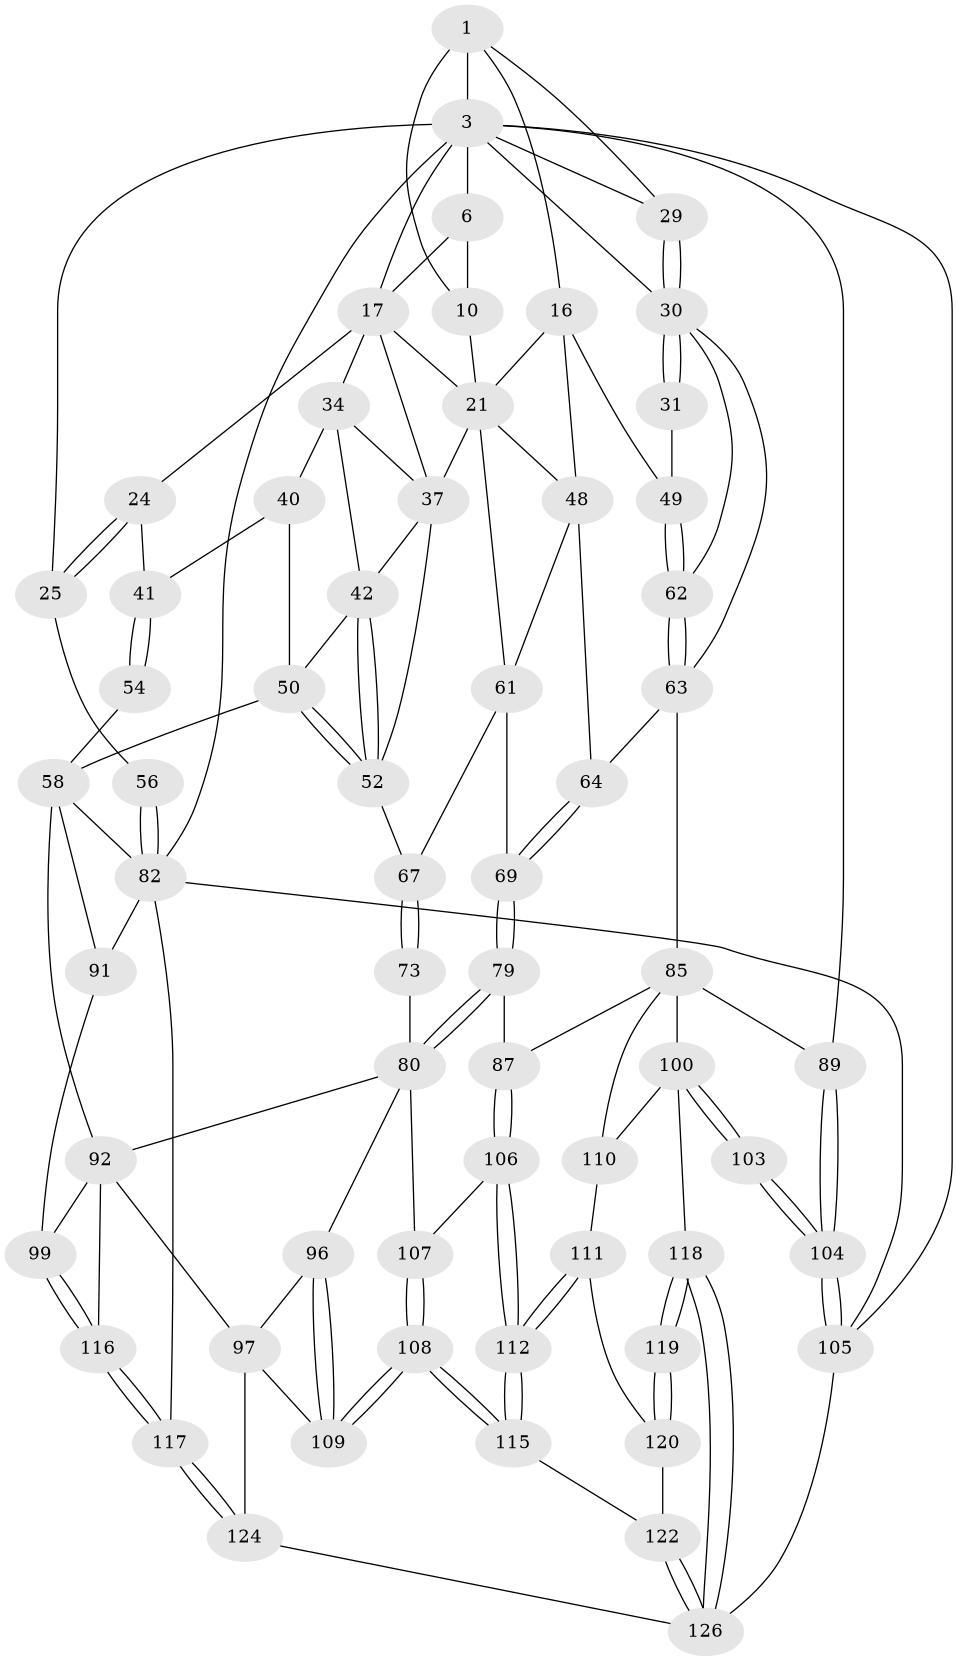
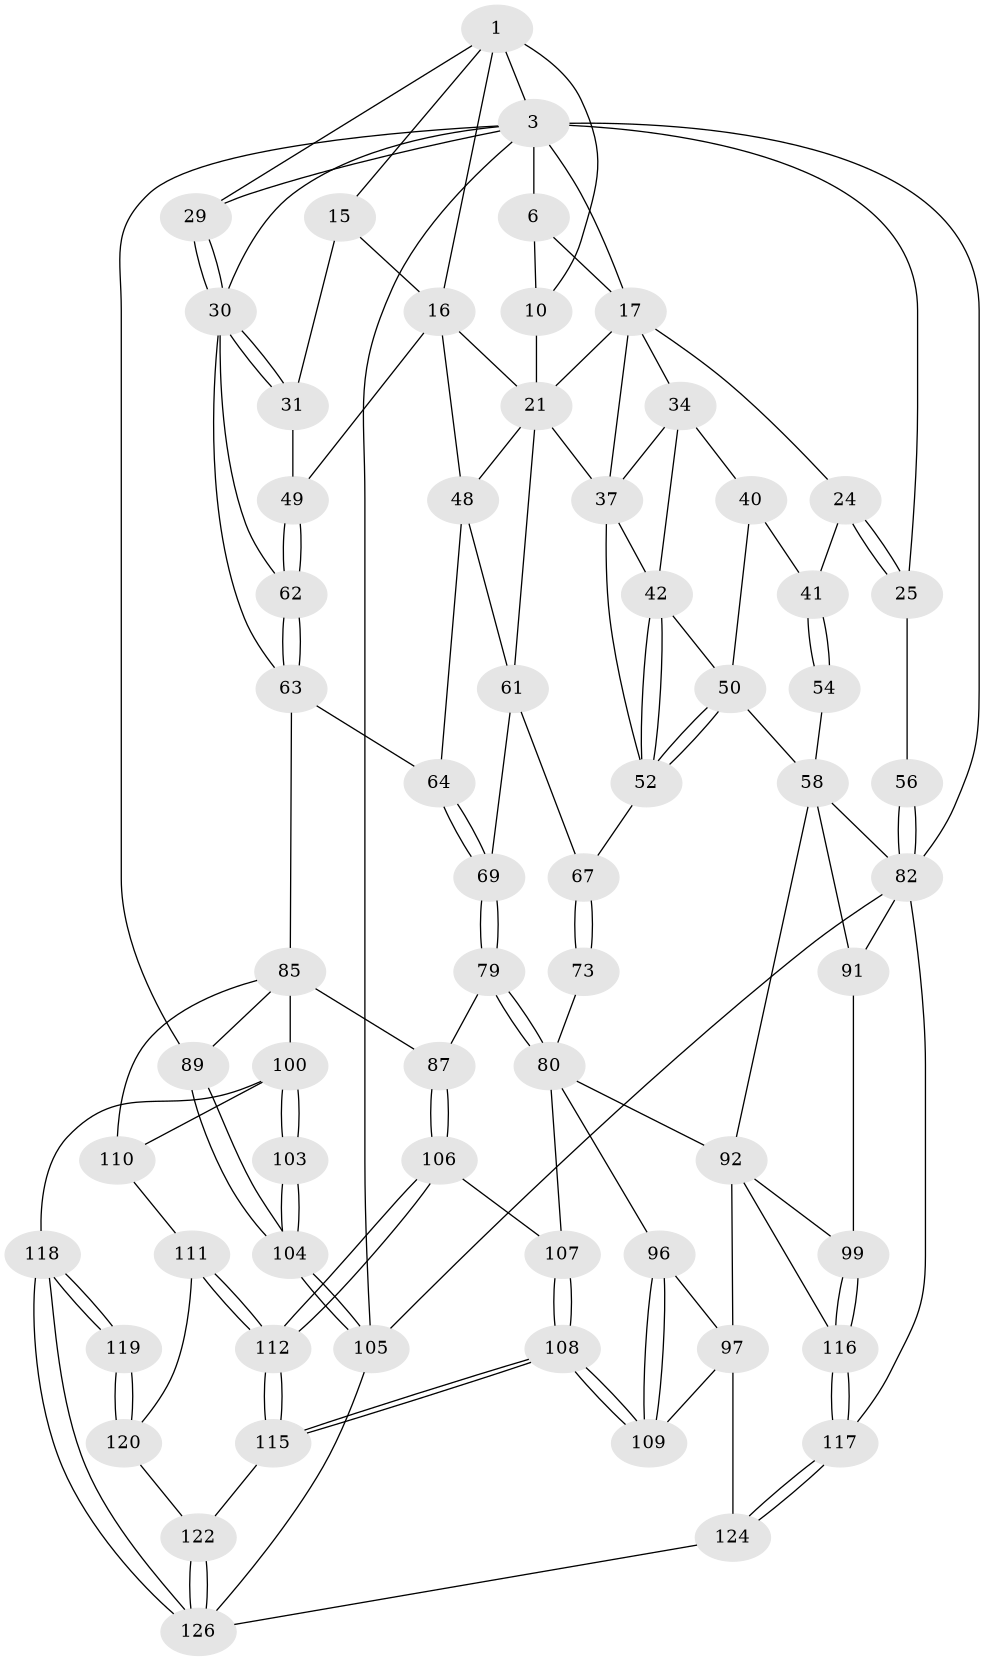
  graph {
    node [color=gray90 style=filled]
    1 [super="+2+8"]
    3 [super="+32+4"]
    10 [super="+22+11"]
+   15 [super="+28"]
    16 [super="+19"]
    29
    6 [super="+7+13"]
    17 [super="+18+33"]
    25
    30 [super="+68"]
    82 [super="+83"]
    89
    105
    21 [super="+26"]
    31
    48 [super="+60"]
    49
    24
    34 [super="+35"]
    37 [super="+46+38"]
    56
    62
    63 [super="+71"]
    91
    117
    104
    126 [super="+127"]
    61 [super="+66"]
    64
    41
    40
    42 [super="+43"]
    52 [super="+53"]
    67
    69
    54 [super="+55"]
    85 [super="+90+86"]
    50 [super="+51"]
    58 [super="+59+75"]
    92 [super="+93+98"]
    73
    99
    97 [super="+123"]
    116
    79 [super="+88"]
    87
    100 [super="+101"]
    110
    80 [super="+94+81"]
    96
    107
    106
    109
    108
    124 [super="+128"]
    103
    118
    111
    112
    119
    115
    122
    120 [super="+121"]
    1 -- 3
    1 -- 10 [weight=2]
+   1 -- 15
    1 -- 16
    1 -- 29
    3 -- 29
    3 -- 6
    3 -- 17
    3 -- 25
    3 -- 30
    3 -- 82
    3 -- 89
    3 -- 105
    10 -- 21 [weight=2]
+   15 -- 16 [weight=2]
+   15 -- 31
    16 -- 21
    16 -- 48
    16 -- 49
    29 -- 30
    29 -- 30
    6 -- 10 [weight=2]
    6 -- 17
    17 -- 21
    17 -- 24
    17 -- 34 [weight=2]
    17 -- 37
    25 -- 56
    30 -- 31
    30 -- 31
    30 -- 62
    30 -- 63
    82 -- 105
    82 -- 91
    82 -- 117
    89 -- 104
    89 -- 104
    105 -- 126
    21 -- 48
    21 -- 37
    21 -- 61
    31 -- 49
    48 -- 61
    48 -- 64
    49 -- 62
    49 -- 62
    24 -- 25
    24 -- 25
    24 -- 41
    34 -- 37
    34 -- 40
    34 -- 42
    37 -- 42
    37 -- 52
    56 -- 82
    56 -- 82
    62 -- 63
    62 -- 63
    63 -- 64
    63 -- 85
    91 -- 99
    117 -- 124
    117 -- 124
    104 -- 105
    104 -- 105
    61 -- 67
    61 -- 69
    64 -- 69
    64 -- 69
    41 -- 54
    41 -- 54
    40 -- 41
    40 -- 50
    42 -- 52
    42 -- 52
    42 -- 50
    52 -- 67
    67 -- 73
    67 -- 73
    69 -- 79
    69 -- 79
    54 -- 58 [weight=2]
    85 -- 89
    85 -- 87
    85 -- 100 [weight=2]
    85 -- 110
    50 -- 52
    50 -- 52
    50 -- 58
    58 -- 82
    58 -- 91
    58 -- 92
    92 -- 99
    92 -- 97
    92 -- 116
    73 -- 80
    99 -- 116
    99 -- 116
    97 -- 109
    97 -- 124 [weight=2]
    116 -- 117
    116 -- 117
    79 -- 87
    79 -- 80 [weight=2]
    79 -- 80
    87 -- 106
    87 -- 106
    100 -- 110
    100 -- 103 [weight=2]
    100 -- 103
    100 -- 118
    110 -- 111
    80 -- 92
    80 -- 96
    80 -- 107
    96 -- 97
    96 -- 109
    96 -- 109
    107 -- 108
    107 -- 108
    106 -- 107
    106 -- 112
    106 -- 112
    108 -- 109
    108 -- 109
    108 -- 115
    108 -- 115
    124 -- 126
    103 -- 104
    103 -- 104
    118 -- 126
    118 -- 126
    118 -- 119
    118 -- 119
    111 -- 112
    111 -- 112
    111 -- 120
    112 -- 115
    112 -- 115
    119 -- 120 [weight=2]
    119 -- 120
    115 -- 122
    122 -- 126
    122 -- 126
    120 -- 122
  }
